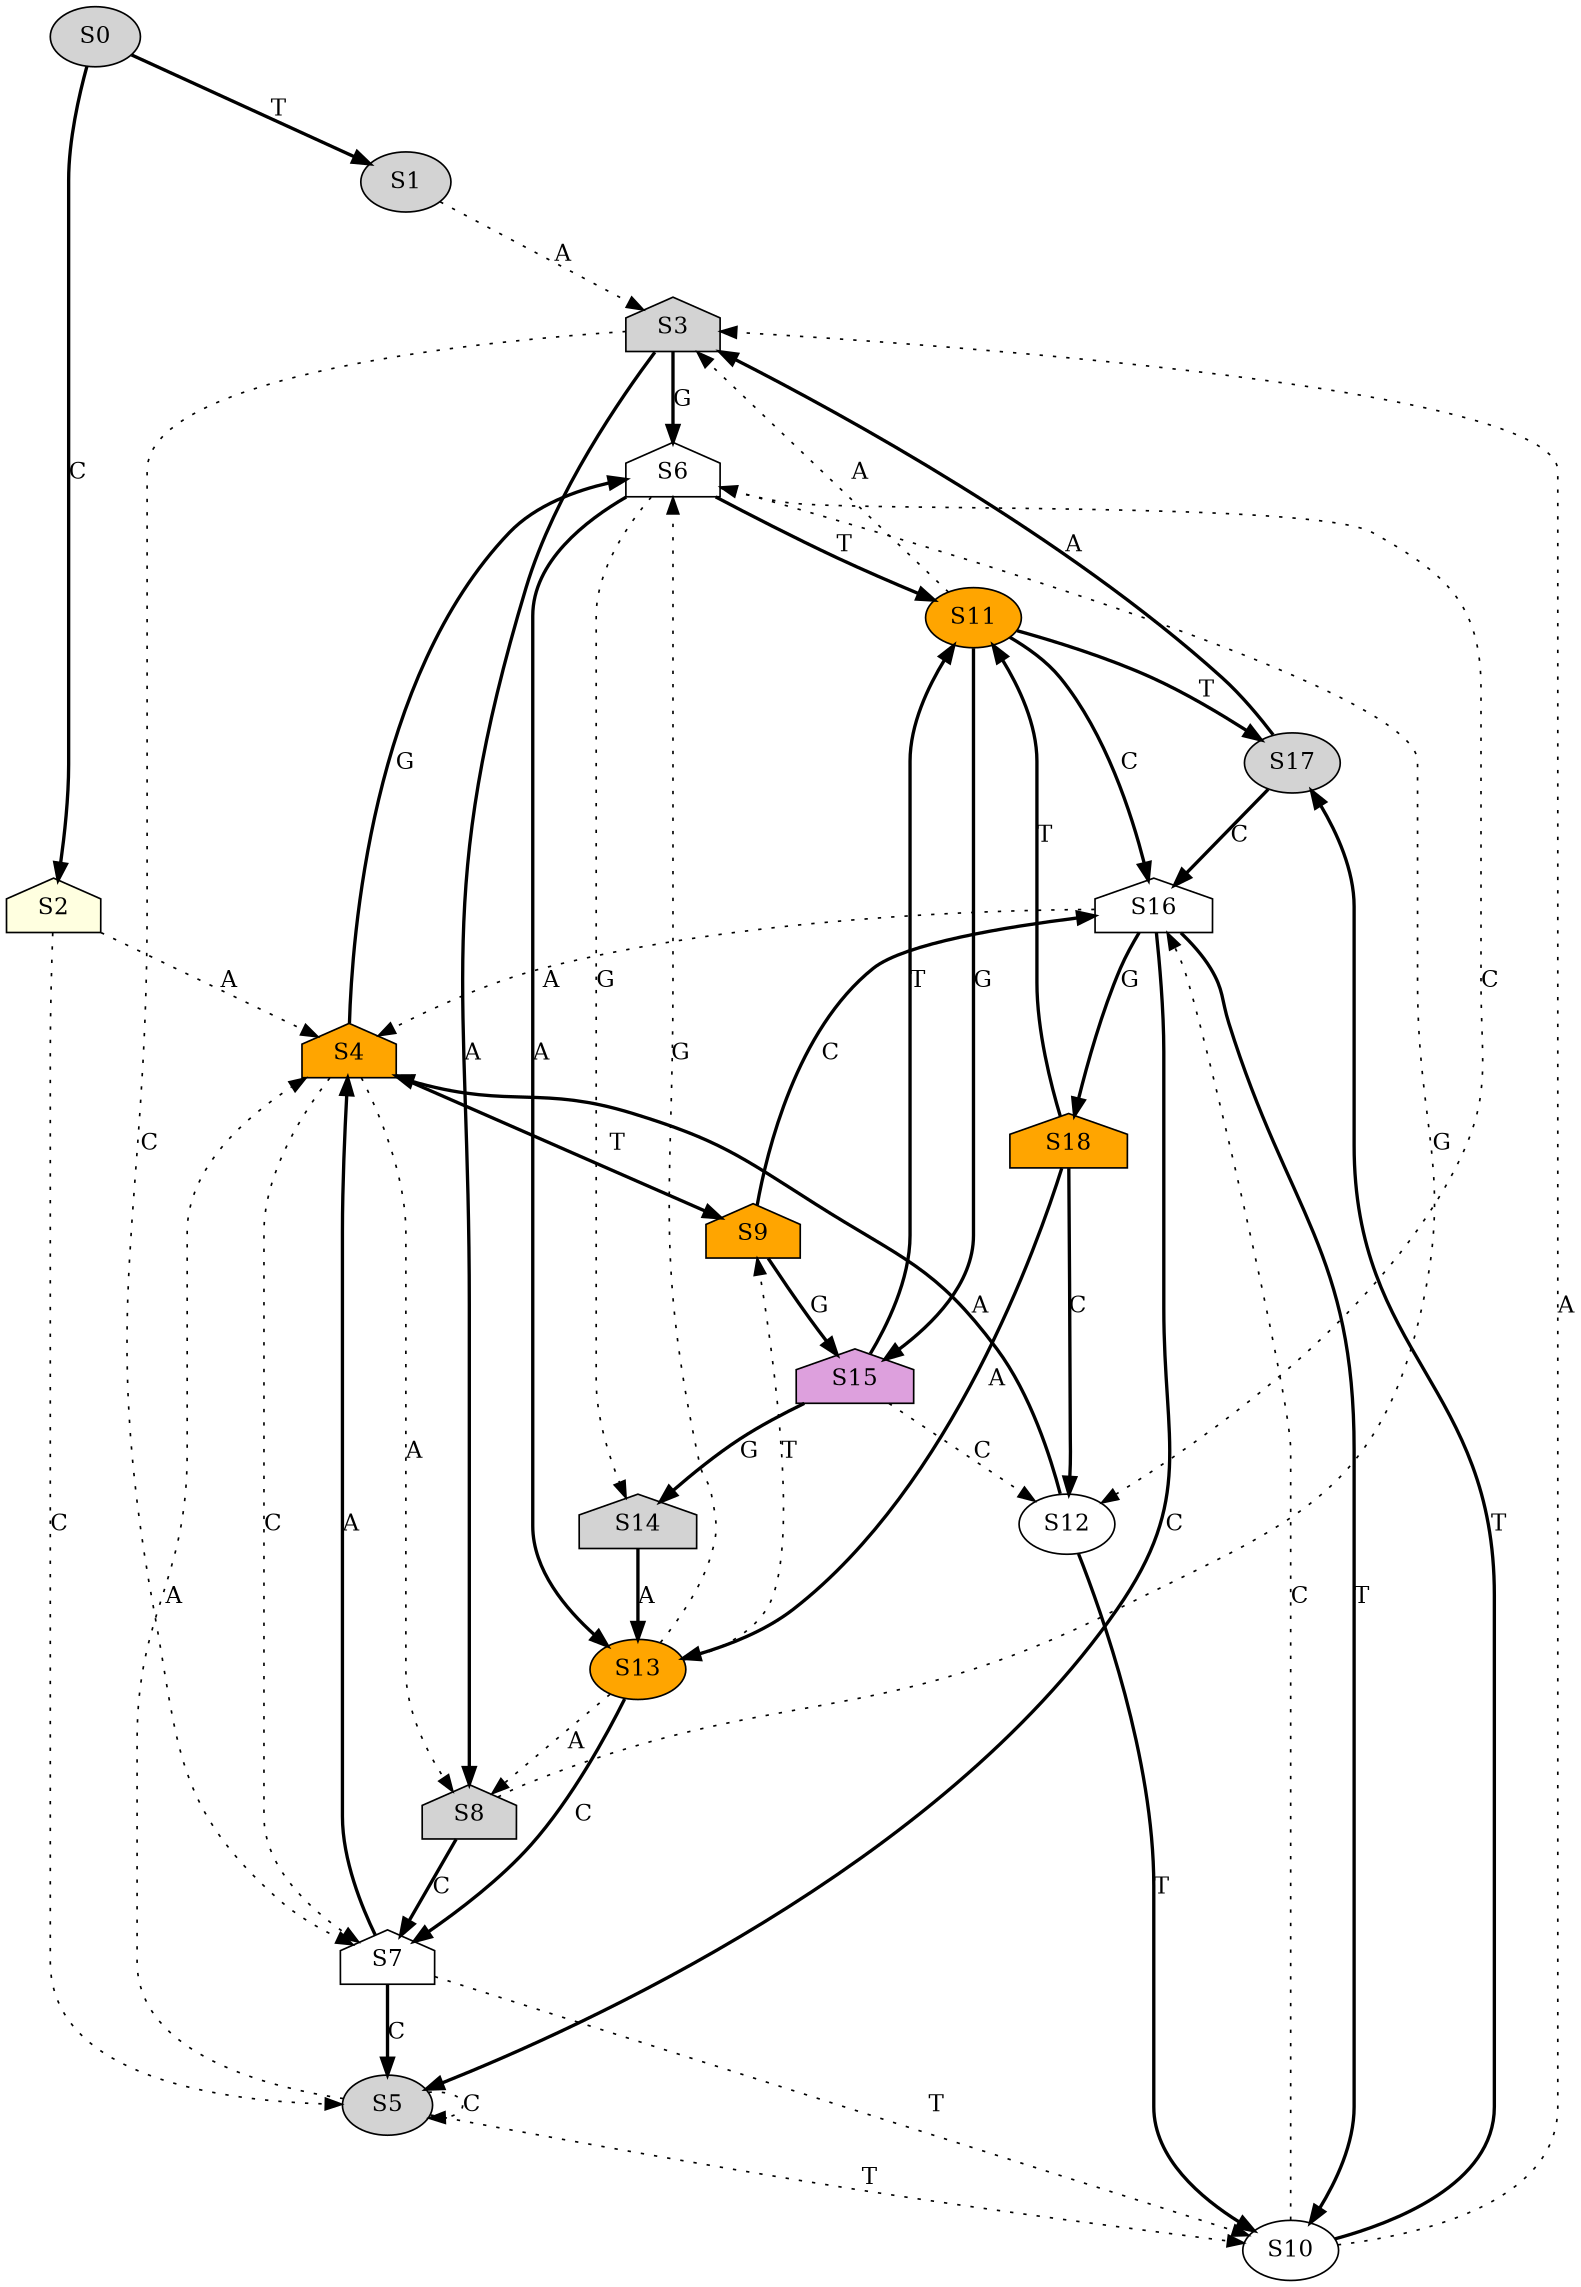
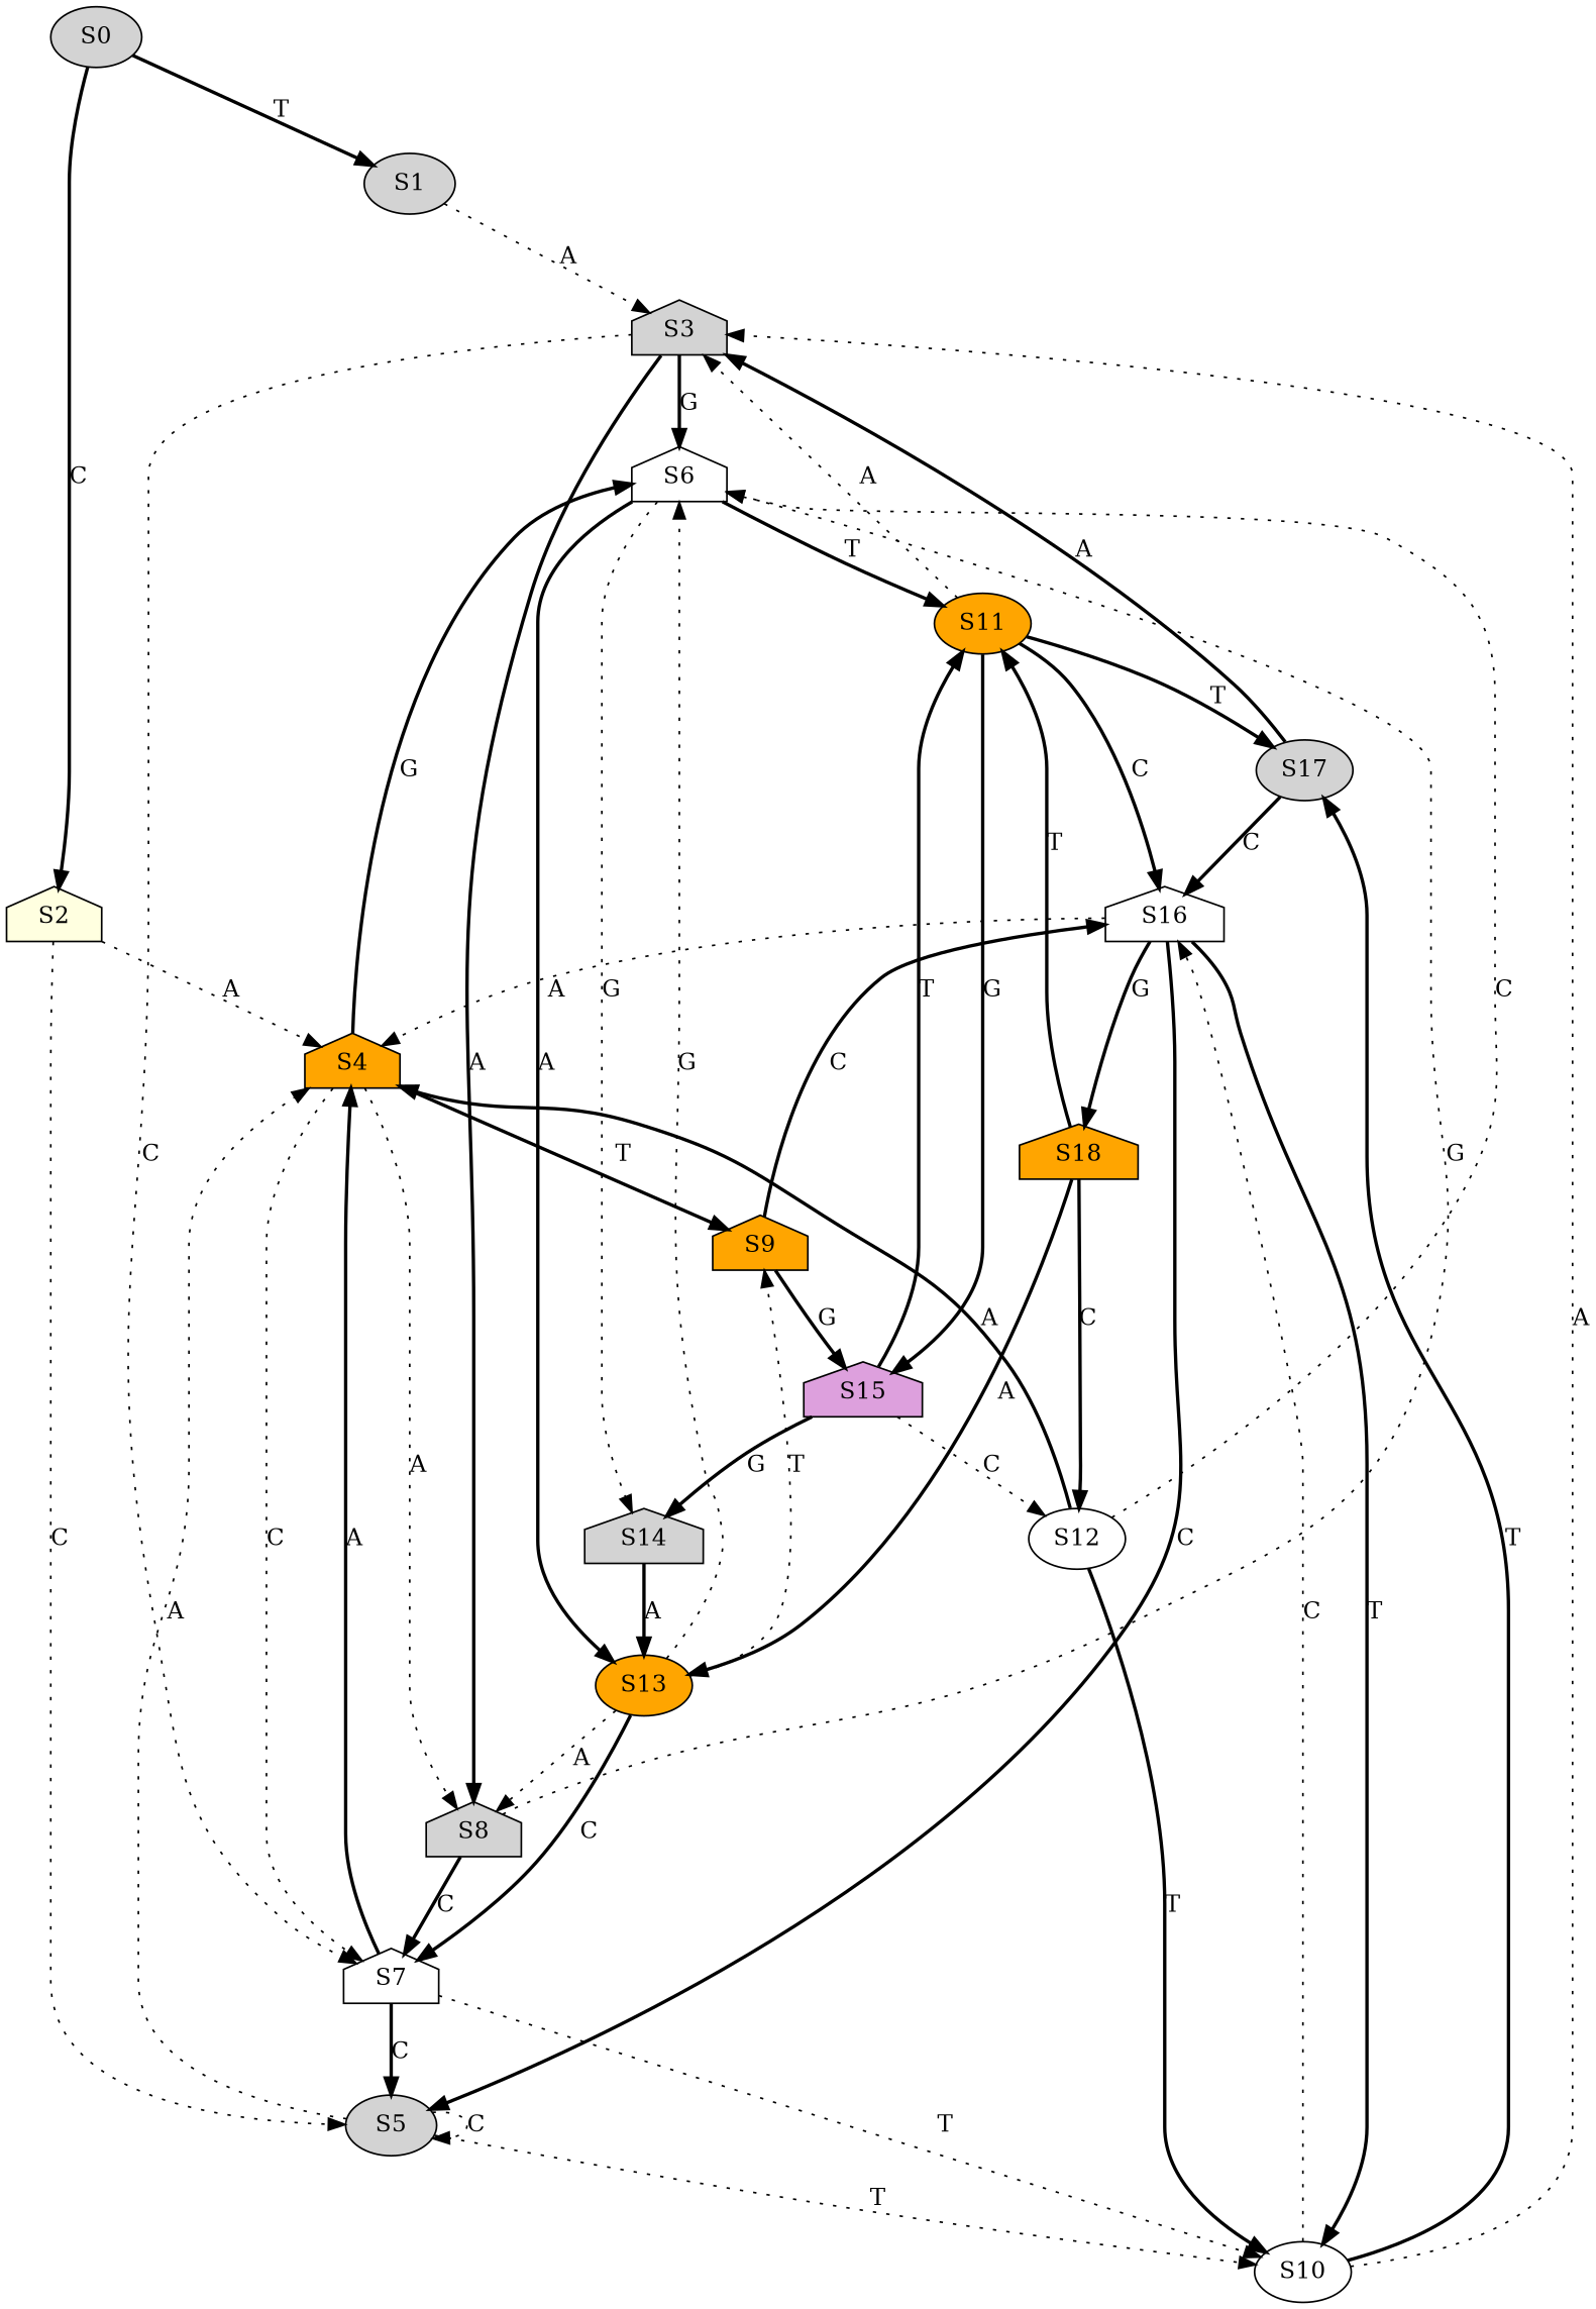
  strict digraph {
    fontname="DejaVu Serif"
    node [fillcolor=lightgrey fontname="DejaVu Serif" shape=house style=filled]
    edge [fontname="DejaVu Serif" style=bold]
    S0 [shape=ellipse]
    S1 [shape=ellipse]
    S2 [fillcolor=lightyellow]
    S3
    S4 [fillcolor=orange]
    S5 [shape=ellipse]
    S6 [fillcolor=white]
    S7 [fillcolor=white]
    S8
    S9 [fillcolor=orange]
    S10 [fillcolor=white shape=ellipse]
    S11 [fillcolor=orange shape=ellipse]
    S12 [fillcolor=white shape=ellipse]
    S13 [fillcolor=orange shape=ellipse]
    S14
    S15 [fillcolor=plum]
    S16 [fillcolor=white]
    S17 [shape=ellipse]
    S18 [fillcolor=orange]
    S0 -> S1 [label=T]
    S0 -> S2 [label=C]
    S1 -> S3 [label=A style=dotted]
    S2 -> S4 [label=A style=dotted]
    S2 -> S5 [label=C style=dotted]
    S3 -> S6 [label=G]
    S3 -> S7 [label=C style=dotted]
    S3 -> S8 [label=A]
    S4 -> S6 [label=G]
    S4 -> S7 [label=C style=dotted]
    S4 -> S8 [label=A style=dotted]
    S4 -> S9 [label=T]
    S5 -> S4 [label=A style=dotted]
    S5 -> S5 [label=C style=dotted]
    S5 -> S10 [label=T style=dotted]
    S6 -> S11 [label=T]
-   S6 -> S12 [label=C style=dotted]
+   S12 -> S6 [label=C style=dotted]
    S6 -> S13 [label=A]
    S6 -> S14 [label=G style=dotted]
    S7 -> S4 [label=A]
    S7 -> S5 [label=C]
    S7 -> S10 [label=T style=dotted]
    S8 -> S6 [label=G style=dotted]
    S8 -> S7 [label=C]
    S9 -> S15 [label=G]
    S9 -> S16 [label=C]
    S10 -> S3 [label=A style=dotted]
    S10 -> S16 [label=C style=dotted]
    S10 -> S17 [label=T]
    S11 -> S3 [label=A style=dotted]
    S11 -> S15 [label=G]
    S11 -> S16 [label=C]
    S11 -> S17 [label=T]
    S12 -> S4 [label=A]
    S12 -> S10 [label=T]
    S13 -> S6 [label=G style=dotted]
    S13 -> S7 [label=C]
    S13 -> S8 [label=A style=dotted]
    S13 -> S9 [label=T style=dotted]
    S14 -> S13 [label=A]
    S15 -> S11 [label=T]
    S15 -> S12 [label=C style=dotted]
    S15 -> S14 [label=G]
    S16 -> S4 [label=A style=dotted]
    S16 -> S5 [label=C]
    S16 -> S10 [label=T]
    S16 -> S18 [label=G]
    S17 -> S3 [label=A]
    S17 -> S16 [label=C]
    S18 -> S11 [label=T]
    S18 -> S12 [label=C]
    S18 -> S13 [label=A]
  }
